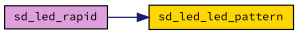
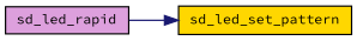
  digraph {
    rankdir=LR
    fontname="Source Code Pro"
    node [color=black fontname="Source Code Pro" fontsize=10 shape=record style=filled]
    n1 [fillcolor=plum fontcolor=black height=0.2 label=sd_led_rapid width=0.4]
-   n2 [fillcolor=gold height=0.2 label=sd_led_led_pattern width=0.4]
+   n2 [fillcolor=gold height=0.2 label=sd_led_set_pattern width=0.4]
    n1 -> n2 [color=midnightblue fontname="Source Code Pro" fontsize=10 labelfontname=Helvetica labelfontsize=10 style=solid arrowhead=normal]
  }
